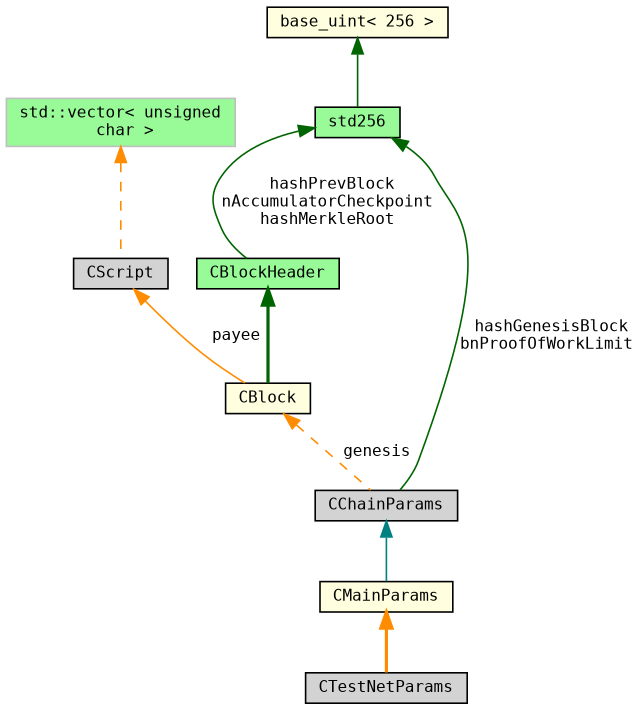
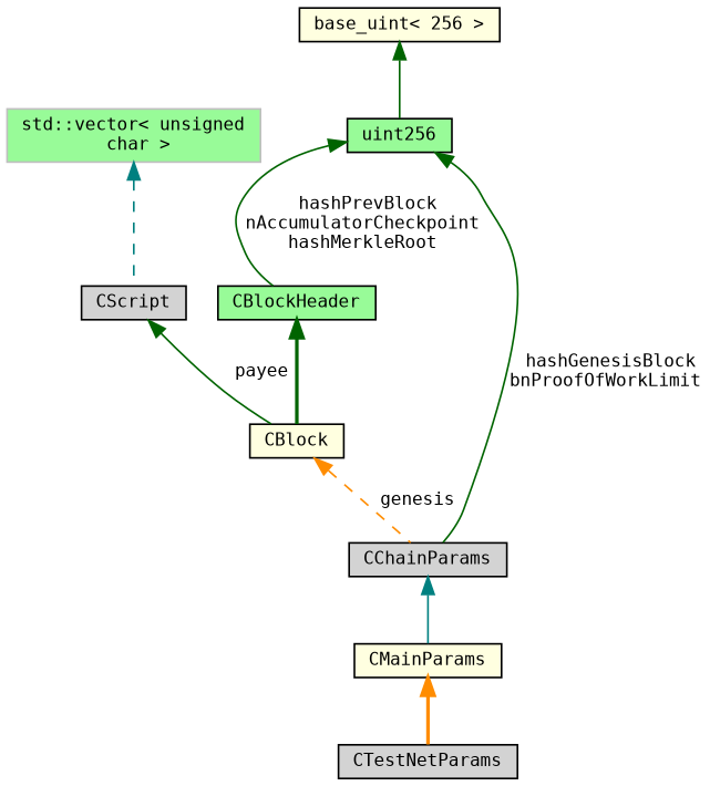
  digraph {
    fontname="DejaVu Sans Mono"
    node [color=black fillcolor=lightgrey fontname="DejaVu Sans Mono" fontsize=10 shape=record style=filled]
    edge [color=darkgreen dir=back fontname="DejaVu Sans Mono" fontsize=10 labelfontname=Helvetica labelfontsize=10 style=solid]
    n1 [fontcolor=black height=0.2 label=CTestNetParams width=0.4]
    n2 [fillcolor=lightyellow height=0.2 label=CMainParams width=0.4]
    n3 [height=0.2 label=CChainParams width=0.4]
-   n4 [fillcolor=palegreen height=0.2 label=std256 width=0.4]
+   n4 [fillcolor=palegreen height=0.2 label=uint256 width=0.4]
    n5 [fillcolor=palegreen height=0.2 label=CBlockHeader width=0.4]
    n6 [fillcolor=lightyellow height=0.2 label=CBlock width=0.4]
    n7 [fillcolor=lightyellow height=0.2 label="base_uint\< 256 \>" width=0.4]
    n8 [height=0.2 label=CScript width=0.4]
    n9 [color=grey75 fillcolor=palegreen height=0.2 label="std::vector\< unsigned\l char \>" width=0.4]
    n2 -> n1 [color=darkorange style=bold]
    n3 -> n2 [color=teal]
    n4 -> n3 [label=" hashGenesisBlock\nbnProofOfWorkLimit"]
    n4 -> n5 [label=" hashPrevBlock\nnAccumulatorCheckpoint\nhashMerkleRoot"]
    n5 -> n6 [style=bold]
    n6 -> n3 [color=darkorange label=" genesis" style=dashed]
    n7 -> n4
-   n8 -> n6 [color=darkorange label=" payee"]
-   n9 -> n8 [color=darkorange style=dashed]
+   n8 -> n6 [label=" payee"]
+   n9 -> n8 [color=teal style=dashed]
  }
